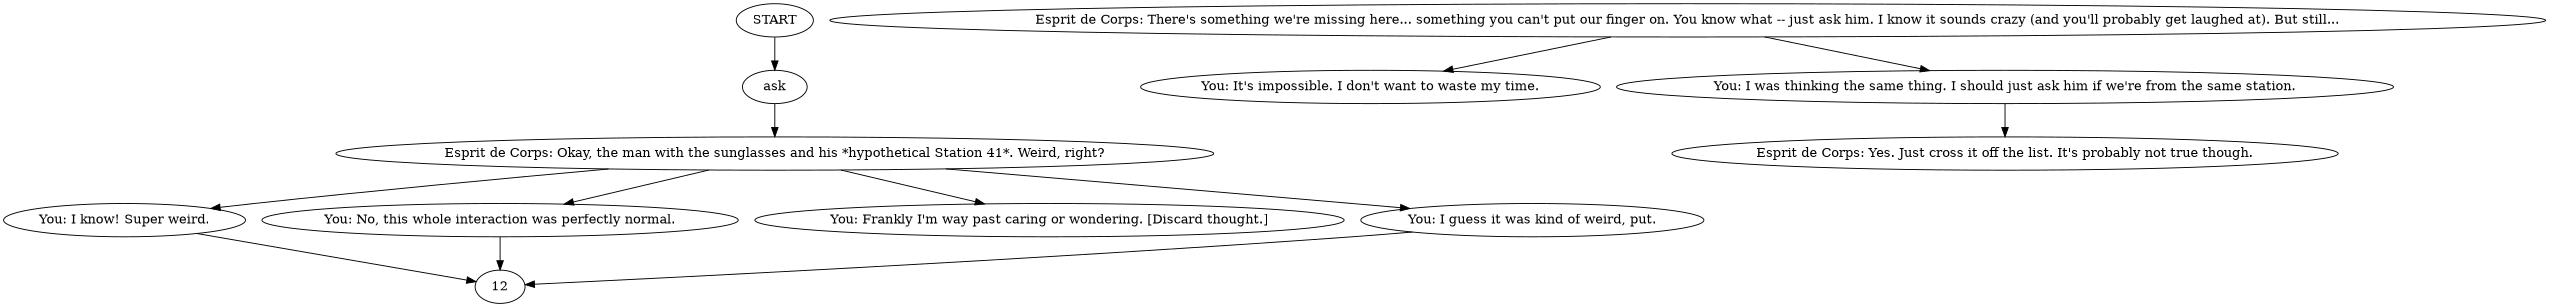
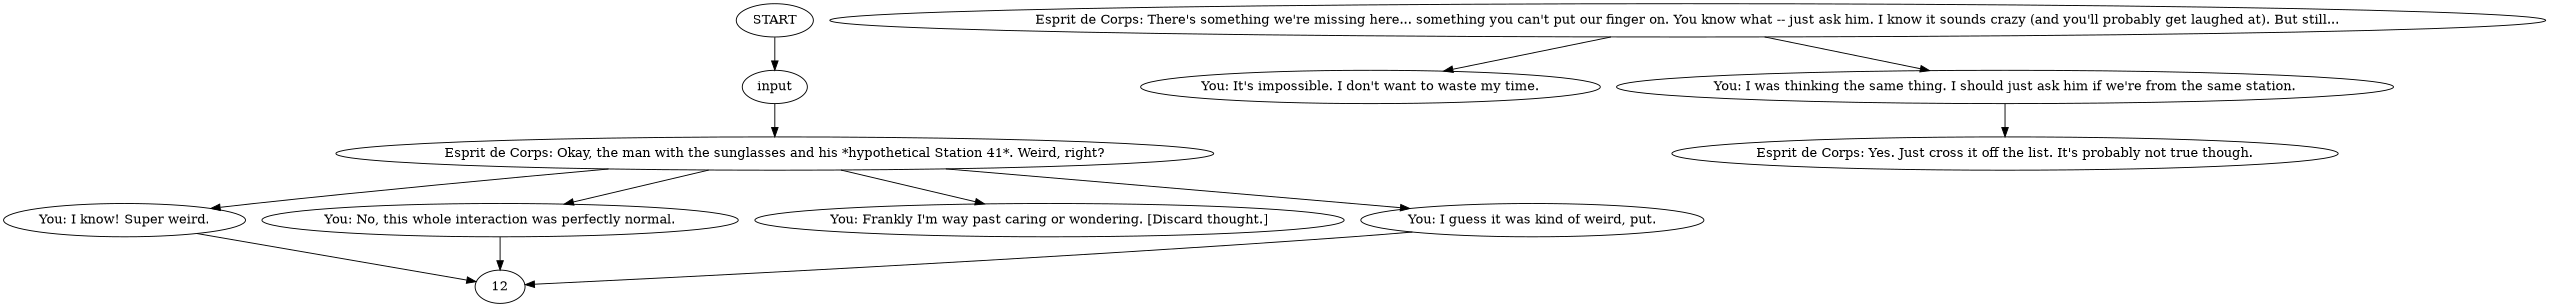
  digraph {
    n1 [label=START]
-   n2 [label=ask]
+   n2 [label=input]
    n3 [label="Esprit de Corps: Okay, the man with the sunglasses and his *hypothetical Station 41*. Weird, right?"]
    n4 [label="You: I know! Super weird."]
    n5 [label="You: No, this whole interaction was perfectly normal."]
    n6 [label="You: Frankly I'm way past caring or wondering. [Discard thought.]"]
    n7 [label="You: I guess it was kind of weird, put."]
    12
    n9 [label="You: It's impossible. I don't want to waste my time."]
    n10 [label="Esprit de Corps: Yes. Just cross it off the list. It's probably not true though."]
    n11 [label="You: I was thinking the same thing. I should just ask him if we're from the same station."]
    n12 [label="Esprit de Corps: There's something we're missing here... something you can't put our finger on. You know what -- just ask him. I know it sounds crazy (and you'll probably get laughed at). But still..."]
    n1 -> n2
    n2 -> n3
    n3 -> n4
    n3 -> n5
    n3 -> n6
    n3 -> n7
    n4 -> 12
    n5 -> 12
    n7 -> 12
    n11 -> n10
    n12 -> n9
    n12 -> n11
  }
